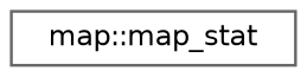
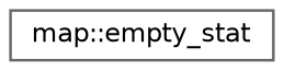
  digraph {
    rankdir=TB
-   n1 [color=grey40 fillcolor=white fontname=Helvetica fontsize=10 height=0.2 label="map::map_stat" shape=box style=filled width=0.4]
+   n1 [color=grey40 fillcolor=white fontname=Helvetica fontsize=10 height=0.2 label="map::empty_stat" shape=box style=filled width=0.4]
  }
